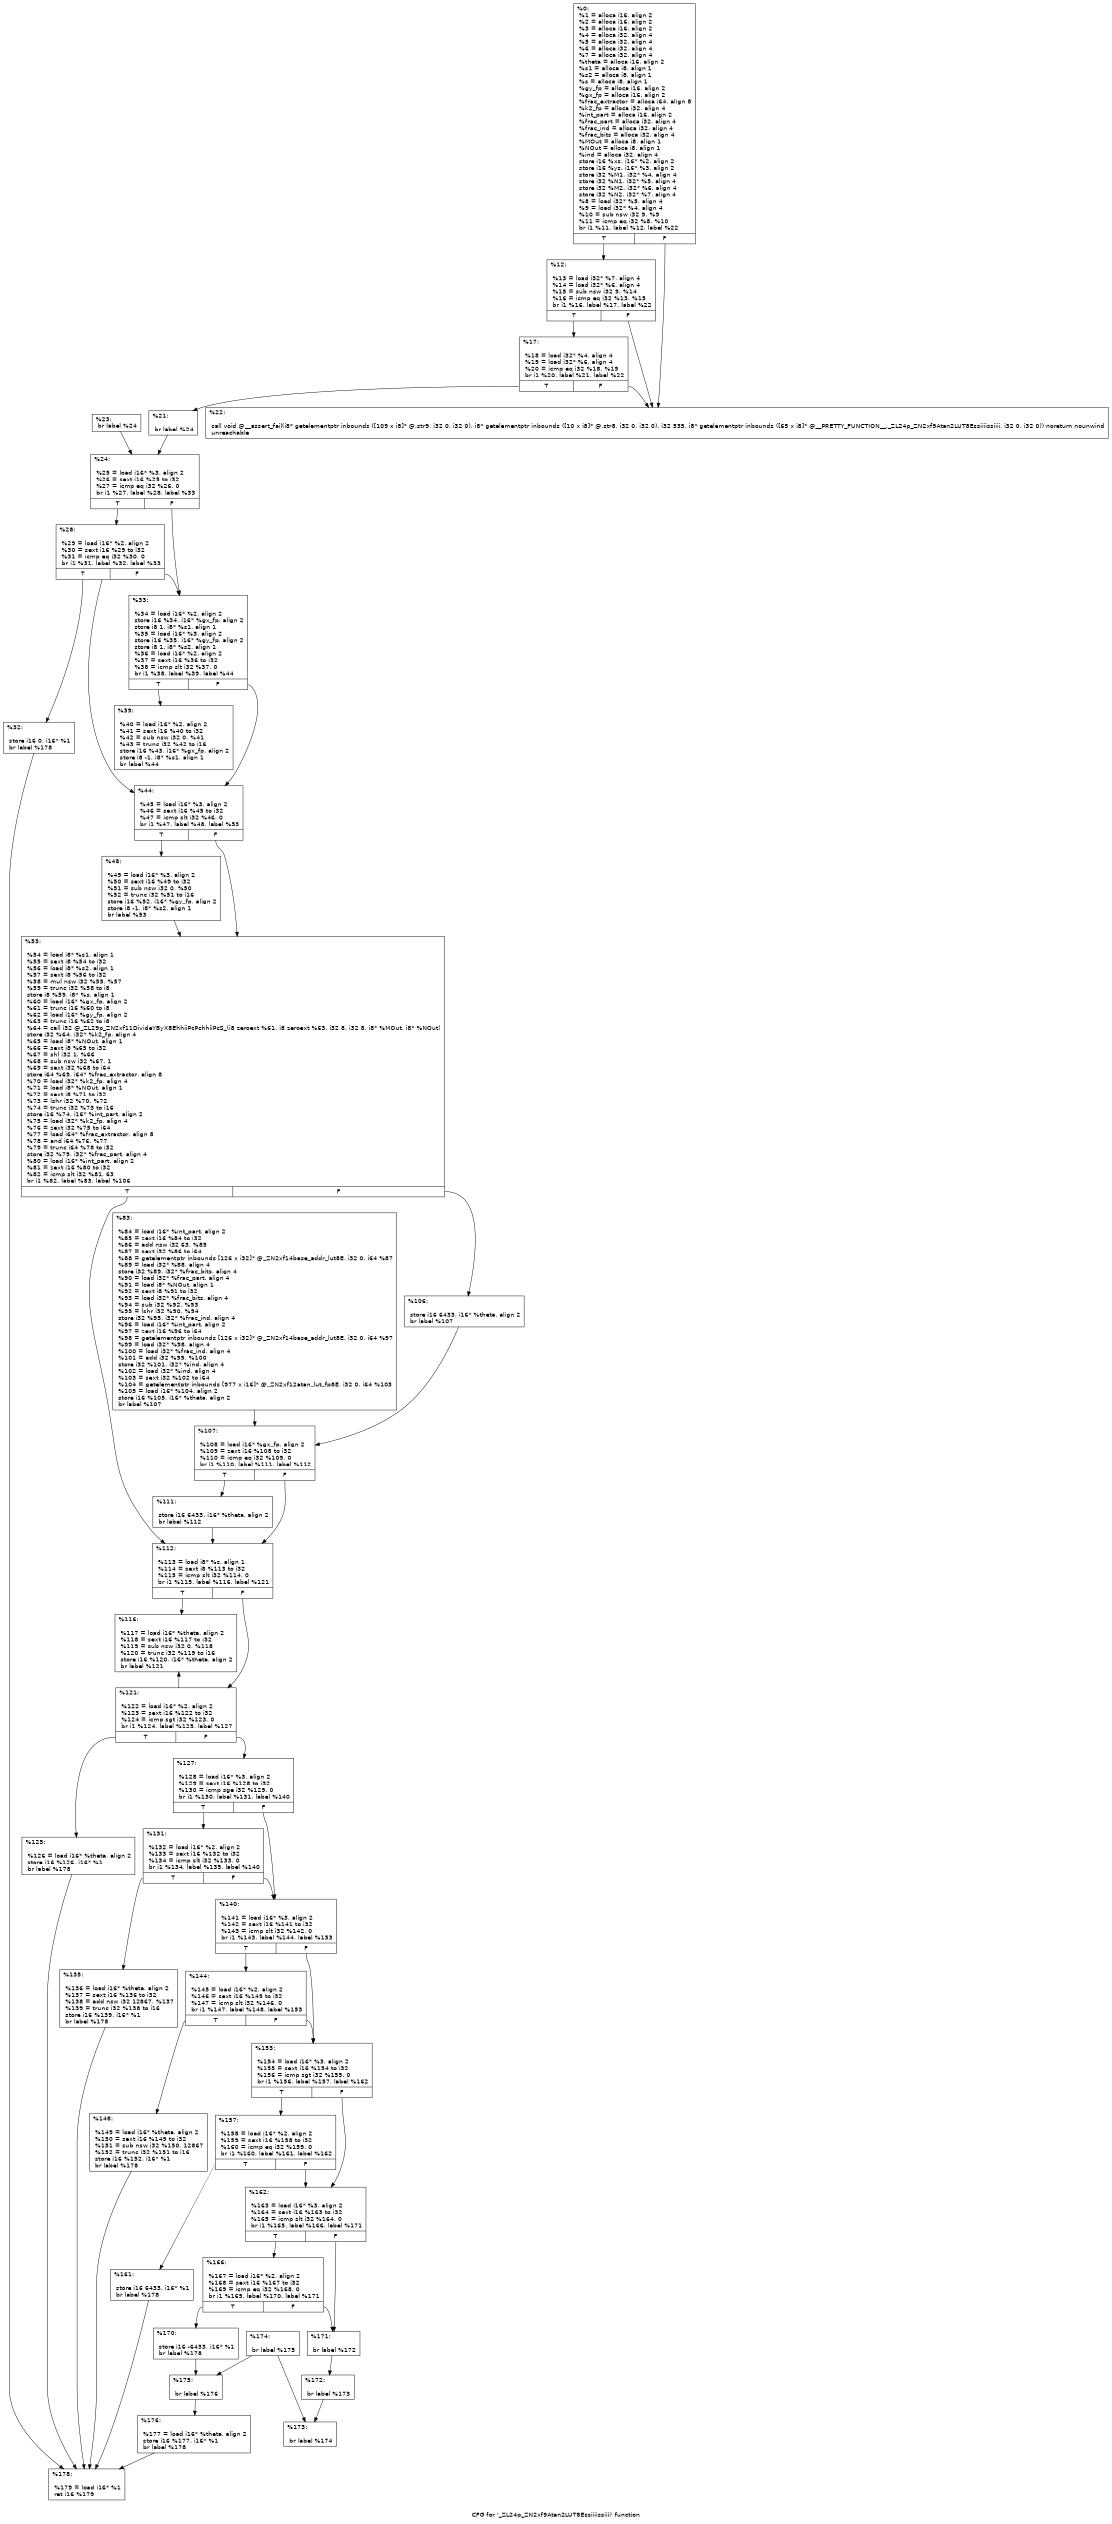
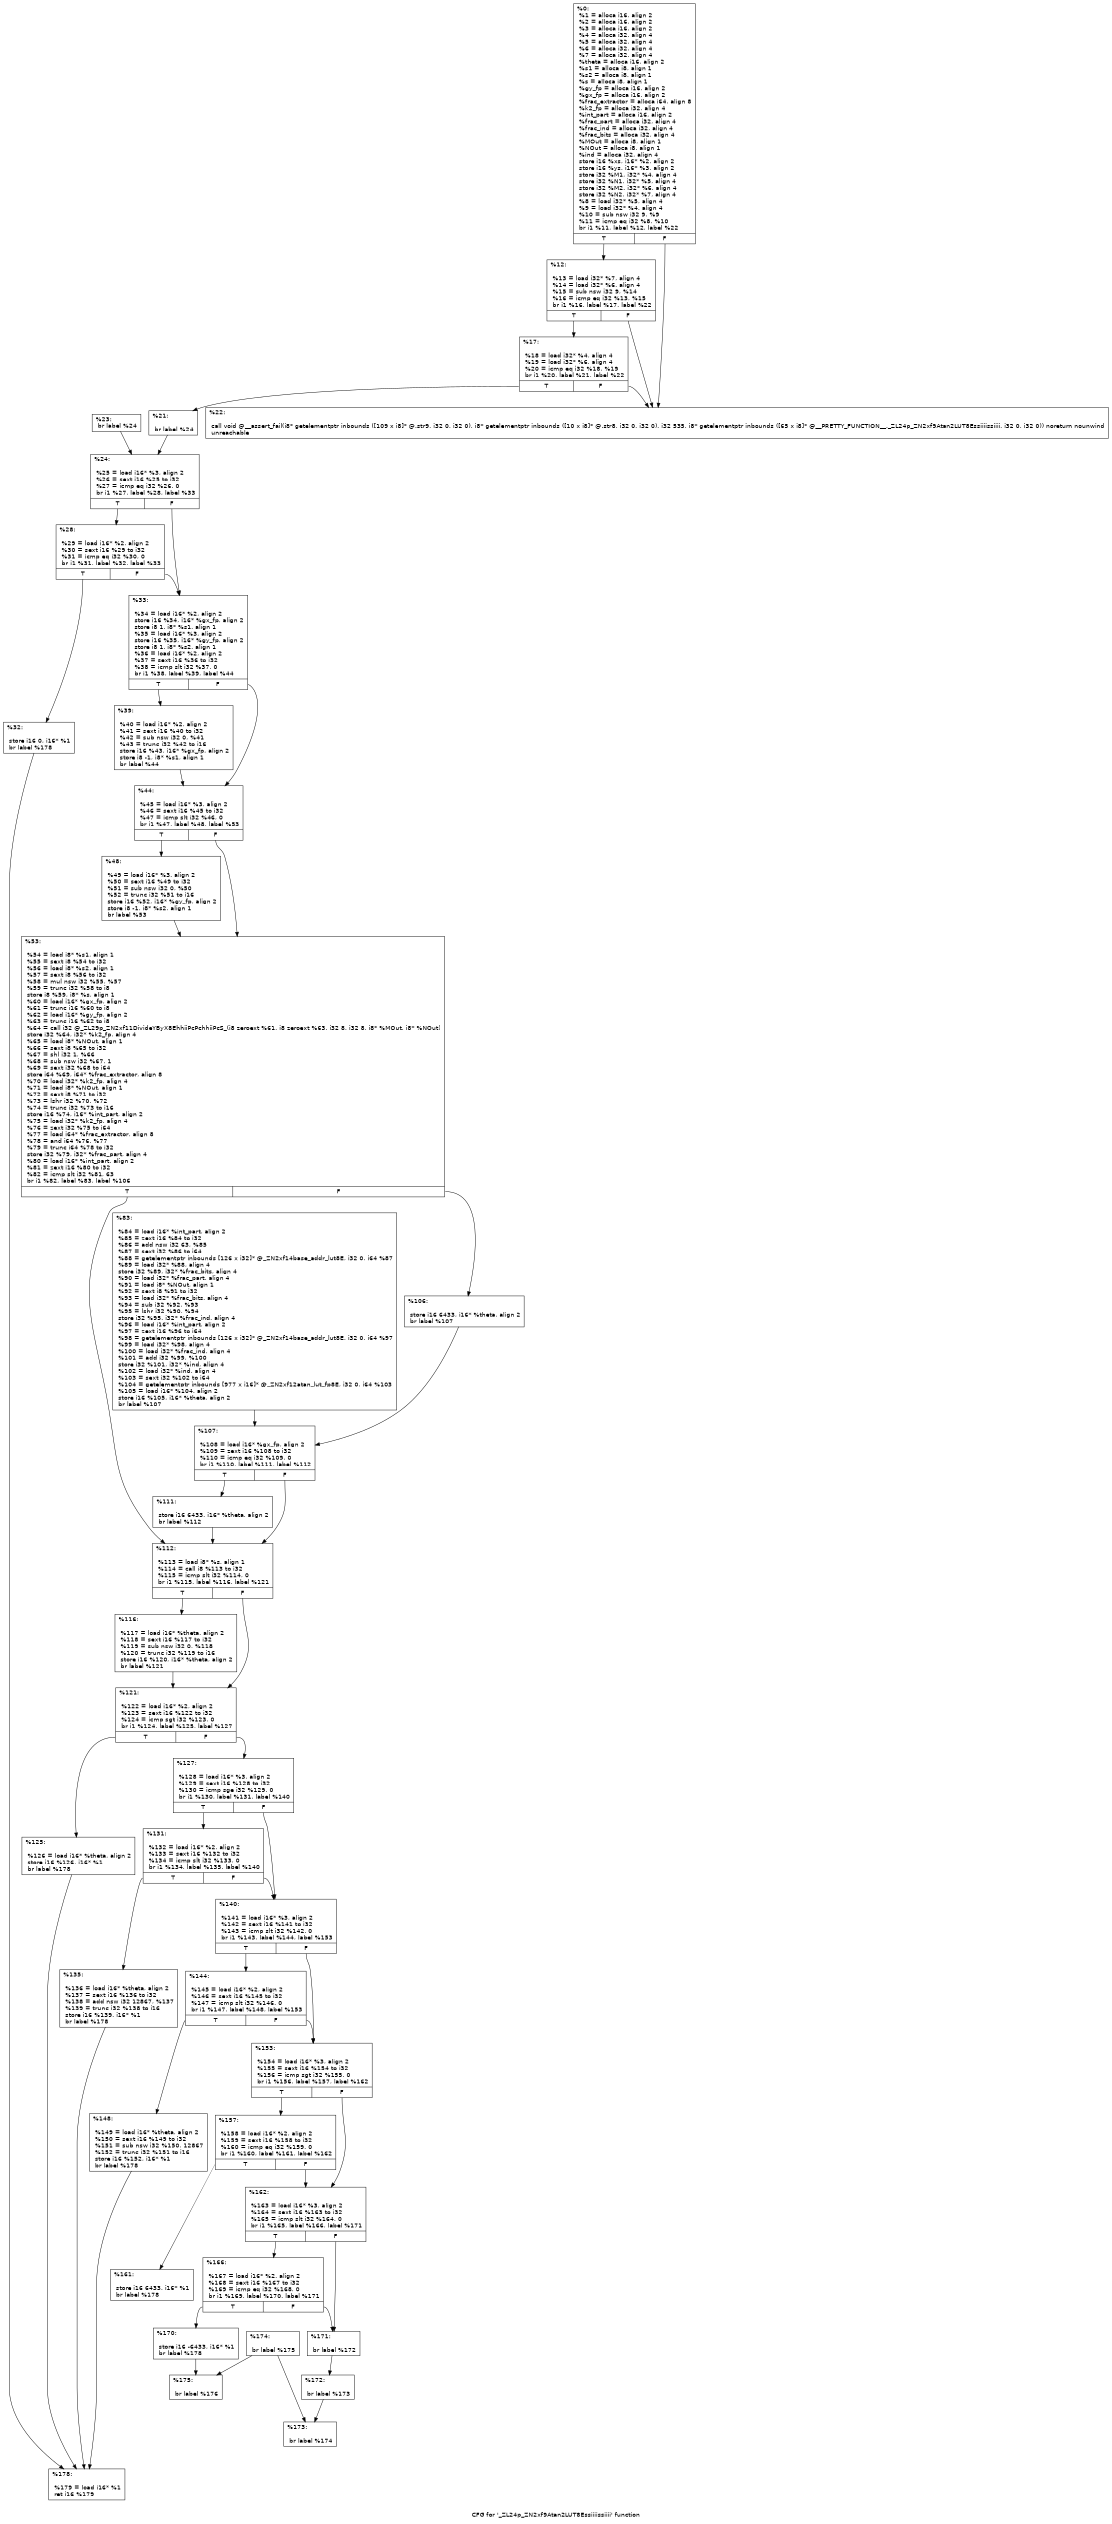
  digraph {
    fontname="DejaVu Sans"
    label="CFG for '_ZL24p_ZN2xf9Atan2LUT8Essiiiissiiii' function"
    node [fontname="DejaVu Sans" shape=record]
    edge [fontname="DejaVu Sans"]
    n1 [label="{%0:\l  %1 = alloca i16, align 2\l  %2 = alloca i16, align 2\l  %3 = alloca i16, align 2\l  %4 = alloca i32, align 4\l  %5 = alloca i32, align 4\l  %6 = alloca i32, align 4\l  %7 = alloca i32, align 4\l  %theta = alloca i16, align 2\l  %s1 = alloca i8, align 1\l  %s2 = alloca i8, align 1\l  %s = alloca i8, align 1\l  %gy_fp = alloca i16, align 2\l  %gx_fp = alloca i16, align 2\l  %frac_extractor = alloca i64, align 8\l  %k2_fp = alloca i32, align 4\l  %int_part = alloca i16, align 2\l  %frac_part = alloca i32, align 4\l  %frac_ind = alloca i32, align 4\l  %frac_bits = alloca i32, align 4\l  %MOut = alloca i8, align 1\l  %NOut = alloca i8, align 1\l  %ind = alloca i32, align 4\l  store i16 %xs, i16* %2, align 2\l  store i16 %ys, i16* %3, align 2\l  store i32 %M1, i32* %4, align 4\l  store i32 %N1, i32* %5, align 4\l  store i32 %M2, i32* %6, align 4\l  store i32 %N2, i32* %7, align 4\l  %8 = load i32* %5, align 4\l  %9 = load i32* %4, align 4\l  %10 = sub nsw i32 9, %9\l  %11 = icmp eq i32 %8, %10\l  br i1 %11, label %12, label %22\l|{<s0>T|<s1>F}}"]
    n2 [label="{%12:\l\l  %13 = load i32* %7, align 4\l  %14 = load i32* %6, align 4\l  %15 = sub nsw i32 9, %14\l  %16 = icmp eq i32 %13, %15\l  br i1 %16, label %17, label %22\l|{<s0>T|<s1>F}}"]
    n3 [label="{%22:\l\l  call void @__assert_fail(i8* getelementptr inbounds ([109 x i8]* @.str9, i32 0, i32 0), i8* getelementptr inbounds ([10 x i8]* @.str8, i32 0, i32 0), i32 535, i8* getelementptr inbounds ([65 x i8]* @__PRETTY_FUNCTION__._ZL24p_ZN2xf9Atan2LUT8Essiiiissiiii, i32 0, i32 0)) noreturn nounwind\l  unreachable\l}"]
    n4 [label="{%17:\l\l  %18 = load i32* %4, align 4\l  %19 = load i32* %6, align 4\l  %20 = icmp eq i32 %18, %19\l  br i1 %20, label %21, label %22\l|{<s0>T|<s1>F}}"]
    n5 [label="{%21:\l\l  br label %24\l}"]
    n6 [label="{%24:\l\l  %25 = load i16* %3, align 2\l  %26 = sext i16 %25 to i32\l  %27 = icmp eq i32 %26, 0\l  br i1 %27, label %28, label %33\l|{<s0>T|<s1>F}}"]
    n7 [label="{%28:\l\l  %29 = load i16* %2, align 2\l  %30 = sext i16 %29 to i32\l  %31 = icmp eq i32 %30, 0\l  br i1 %31, label %32, label %33\l|{<s0>T|<s1>F}}"]
    n8 [label="{%33:\l\l  %34 = load i16* %2, align 2\l  store i16 %34, i16* %gx_fp, align 2\l  store i8 1, i8* %s1, align 1\l  %35 = load i16* %3, align 2\l  store i16 %35, i16* %gy_fp, align 2\l  store i8 1, i8* %s2, align 1\l  %36 = load i16* %2, align 2\l  %37 = sext i16 %36 to i32\l  %38 = icmp slt i32 %37, 0\l  br i1 %38, label %39, label %44\l|{<s0>T|<s1>F}}"]
    n9 [label="{%32:\l\l  store i16 0, i16* %1\l  br label %178\l}"]
    n10 [label="{%39:\l\l  %40 = load i16* %2, align 2\l  %41 = sext i16 %40 to i32\l  %42 = sub nsw i32 0, %41\l  %43 = trunc i32 %42 to i16\l  store i16 %43, i16* %gx_fp, align 2\l  store i8 -1, i8* %s1, align 1\l  br label %44\l}"]
    n11 [label="{%44:\l\l  %45 = load i16* %3, align 2\l  %46 = sext i16 %45 to i32\l  %47 = icmp slt i32 %46, 0\l  br i1 %47, label %48, label %53\l|{<s0>T|<s1>F}}"]
    n12 [label="{%23:                                                  \l  br label %24\l}"]
    n13 [label="{%178:\l\l  %179 = load i16* %1\l  ret i16 %179\l}"]
    n14 [label="{%48:\l\l  %49 = load i16* %3, align 2\l  %50 = sext i16 %49 to i32\l  %51 = sub nsw i32 0, %50\l  %52 = trunc i32 %51 to i16\l  store i16 %52, i16* %gy_fp, align 2\l  store i8 -1, i8* %s2, align 1\l  br label %53\l}"]
    n15 [label="{%53:\l\l  %54 = load i8* %s1, align 1\l  %55 = sext i8 %54 to i32\l  %56 = load i8* %s2, align 1\l  %57 = sext i8 %56 to i32\l  %58 = mul nsw i32 %55, %57\l  %59 = trunc i32 %58 to i8\l  store i8 %59, i8* %s, align 1\l  %60 = load i16* %gx_fp, align 2\l  %61 = trunc i16 %60 to i8\l  %62 = load i16* %gy_fp, align 2\l  %63 = trunc i16 %62 to i8\l  %64 = call i32 @_ZL29p_ZN2xf11DivideYByX8EhhiiPcPchhiiPcS_(i8 zeroext %61, i8 zeroext %63, i32 8, i32 8, i8* %MOut, i8* %NOut)\l  store i32 %64, i32* %k2_fp, align 4\l  %65 = load i8* %NOut, align 1\l  %66 = sext i8 %65 to i32\l  %67 = shl i32 1, %66\l  %68 = sub nsw i32 %67, 1\l  %69 = sext i32 %68 to i64\l  store i64 %69, i64* %frac_extractor, align 8\l  %70 = load i32* %k2_fp, align 4\l  %71 = load i8* %NOut, align 1\l  %72 = sext i8 %71 to i32\l  %73 = lshr i32 %70, %72\l  %74 = trunc i32 %73 to i16\l  store i16 %74, i16* %int_part, align 2\l  %75 = load i32* %k2_fp, align 4\l  %76 = zext i32 %75 to i64\l  %77 = load i64* %frac_extractor, align 8\l  %78 = and i64 %76, %77\l  %79 = trunc i64 %78 to i32\l  store i32 %79, i32* %frac_part, align 4\l  %80 = load i16* %int_part, align 2\l  %81 = zext i16 %80 to i32\l  %82 = icmp slt i32 %81, 63\l  br i1 %82, label %83, label %106\l|{<s0>T|<s1>F}}"]
    n16 [label="{%106:\l\l  store i16 6433, i16* %theta, align 2\l  br label %107\l}"]
-   n17 [label="{%112:\l\l  %113 = load i8* %s, align 1\l  %114 = sext i8 %113 to i32\l  %115 = icmp slt i32 %114, 0\l  br i1 %115, label %116, label %121\l|{<s0>T|<s1>F}}"]
+   n17 [label="{%112:\l\l  %113 = load i8* %s, align 1\l  %114 = call i8 %113 to i32\l  %115 = icmp slt i32 %114, 0\l  br i1 %115, label %116, label %121\l|{<s0>T|<s1>F}}"]
    n18 [label="{%83:\l\l  %84 = load i16* %int_part, align 2\l  %85 = zext i16 %84 to i32\l  %86 = add nsw i32 63, %85\l  %87 = sext i32 %86 to i64\l  %88 = getelementptr inbounds [126 x i32]* @_ZN2xf14base_addr_lut8E, i32 0, i64 %87\l  %89 = load i32* %88, align 4\l  store i32 %89, i32* %frac_bits, align 4\l  %90 = load i32* %frac_part, align 4\l  %91 = load i8* %NOut, align 1\l  %92 = sext i8 %91 to i32\l  %93 = load i32* %frac_bits, align 4\l  %94 = sub i32 %92, %93\l  %95 = lshr i32 %90, %94\l  store i32 %95, i32* %frac_ind, align 4\l  %96 = load i16* %int_part, align 2\l  %97 = zext i16 %96 to i64\l  %98 = getelementptr inbounds [126 x i32]* @_ZN2xf14base_addr_lut8E, i32 0, i64 %97\l  %99 = load i32* %98, align 4\l  %100 = load i32* %frac_ind, align 4\l  %101 = add i32 %99, %100\l  store i32 %101, i32* %ind, align 4\l  %102 = load i32* %ind, align 4\l  %103 = sext i32 %102 to i64\l  %104 = getelementptr inbounds [977 x i16]* @_ZN2xf12atan_lut_fp8E, i32 0, i64 %103\l  %105 = load i16* %104, align 2\l  store i16 %105, i16* %theta, align 2\l  br label %107\l}"]
    n19 [label="{%107:\l\l  %108 = load i16* %gx_fp, align 2\l  %109 = zext i16 %108 to i32\l  %110 = icmp eq i32 %109, 0\l  br i1 %110, label %111, label %112\l|{<s0>T|<s1>F}}"]
    n20 [label="{%111:\l\l  store i16 6433, i16* %theta, align 2\l  br label %112\l}"]
    n21 [label="{%116:\l\l  %117 = load i16* %theta, align 2\l  %118 = sext i16 %117 to i32\l  %119 = sub nsw i32 0, %118\l  %120 = trunc i32 %119 to i16\l  store i16 %120, i16* %theta, align 2\l  br label %121\l}"]
    n22 [label="{%121:\l\l  %122 = load i16* %2, align 2\l  %123 = sext i16 %122 to i32\l  %124 = icmp sgt i32 %123, 0\l  br i1 %124, label %125, label %127\l|{<s0>T|<s1>F}}"]
    n23 [label="{%125:\l\l  %126 = load i16* %theta, align 2\l  store i16 %126, i16* %1\l  br label %178\l}"]
    n24 [label="{%127:\l\l  %128 = load i16* %3, align 2\l  %129 = sext i16 %128 to i32\l  %130 = icmp sge i32 %129, 0\l  br i1 %130, label %131, label %140\l|{<s0>T|<s1>F}}"]
    n25 [label="{%131:\l\l  %132 = load i16* %2, align 2\l  %133 = sext i16 %132 to i32\l  %134 = icmp slt i32 %133, 0\l  br i1 %134, label %135, label %140\l|{<s0>T|<s1>F}}"]
    n26 [label="{%140:\l\l  %141 = load i16* %3, align 2\l  %142 = sext i16 %141 to i32\l  %143 = icmp slt i32 %142, 0\l  br i1 %143, label %144, label %153\l|{<s0>T|<s1>F}}"]
    n27 [label="{%135:\l\l  %136 = load i16* %theta, align 2\l  %137 = sext i16 %136 to i32\l  %138 = add nsw i32 12867, %137\l  %139 = trunc i32 %138 to i16\l  store i16 %139, i16* %1\l  br label %178\l}"]
    n28 [label="{%144:\l\l  %145 = load i16* %2, align 2\l  %146 = sext i16 %145 to i32\l  %147 = icmp slt i32 %146, 0\l  br i1 %147, label %148, label %153\l|{<s0>T|<s1>F}}"]
    n29 [label="{%153:\l\l  %154 = load i16* %3, align 2\l  %155 = sext i16 %154 to i32\l  %156 = icmp sgt i32 %155, 0\l  br i1 %156, label %157, label %162\l|{<s0>T|<s1>F}}"]
    n30 [label="{%148:\l\l  %149 = load i16* %theta, align 2\l  %150 = sext i16 %149 to i32\l  %151 = sub nsw i32 %150, 12867\l  %152 = trunc i32 %151 to i16\l  store i16 %152, i16* %1\l  br label %178\l}"]
    n31 [label="{%157:\l\l  %158 = load i16* %2, align 2\l  %159 = sext i16 %158 to i32\l  %160 = icmp eq i32 %159, 0\l  br i1 %160, label %161, label %162\l|{<s0>T|<s1>F}}"]
    n32 [label="{%162:\l\l  %163 = load i16* %3, align 2\l  %164 = sext i16 %163 to i32\l  %165 = icmp slt i32 %164, 0\l  br i1 %165, label %166, label %171\l|{<s0>T|<s1>F}}"]
    n33 [label="{%161:\l\l  store i16 6433, i16* %1\l  br label %178\l}"]
    n34 [label="{%166:\l\l  %167 = load i16* %2, align 2\l  %168 = sext i16 %167 to i32\l  %169 = icmp eq i32 %168, 0\l  br i1 %169, label %170, label %171\l|{<s0>T|<s1>F}}"]
    n35 [label="{%171:\l\l  br label %172\l}"]
    n36 [label="{%170:\l\l  store i16 -6433, i16* %1\l  br label %178\l}"]
    n37 [label="{%172:\l\l  br label %173\l}"]
    n38 [label="{%175:\l\l  br label %176\l}"]
    n39 [label="{%173:\l\l  br label %174\l}"]
    n40 [label="{%174:\l\l  br label %175\l}"]
-   n41 [label="{%176:\l\l  %177 = load i16* %theta, align 2\l  store i16 %177, i16* %1\l  br label %178\l}"]
    n1 -> n2 [tailport=s0]
    n1 -> n3 [tailport=s1]
    n2 -> n3 [tailport=s1]
    n2 -> n4 [tailport=s0]
    n4 -> n3 [tailport=s1]
    n4 -> n5 [tailport=s0]
    n5 -> n6
    n6 -> n7 [tailport=s0]
    n6 -> n8 [tailport=s1]
    n7 -> n8 [tailport=s1]
    n7 -> n9 [tailport=s0]
    n8 -> n10 [tailport=s0]
    n8 -> n11 [tailport=s1]
    n9 -> n13
-   n7 -> n11
+   n10 -> n11
    n11 -> n14 [tailport=s0]
    n11 -> n15 [tailport=s1]
    n12 -> n6
    n14 -> n15
    n15 -> n16 [tailport=s1]
    n15 -> n17 [tailport=s0]
    n16 -> n19
    n17 -> n21 [tailport=s0]
    n17 -> n22 [tailport=s1]
    n18 -> n19
    n19 -> n17 [tailport=s1]
    n19 -> n20 [tailport=s0]
    n20 -> n17
-   n22 -> n21
+   n21 -> n22
    n22 -> n23 [tailport=s0]
    n22 -> n24 [tailport=s1]
    n23 -> n13
    n24 -> n25 [tailport=s0]
    n24 -> n26 [tailport=s1]
    n25 -> n26 [tailport=s1]
    n25 -> n27 [tailport=s0]
    n26 -> n28 [tailport=s0]
    n26 -> n29 [tailport=s1]
    n27 -> n13
    n28 -> n29 [tailport=s1]
    n28 -> n30 [tailport=s0]
    n29 -> n31 [tailport=s0]
    n29 -> n32 [tailport=s1]
    n30 -> n13
    n31 -> n32 [tailport=s1]
    n31 -> n33 [tailport=s0]
    n32 -> n34 [tailport=s0]
    n32 -> n35 [tailport=s1]
-   n33 -> n13
    n34 -> n35 [tailport=s1]
    n34 -> n36 [tailport=s0]
    n35 -> n37
    n36 -> n38
    n37 -> n39
-   n38 -> n41
    n40 -> n38
    n40 -> n39
-   n41 -> n13
  }
